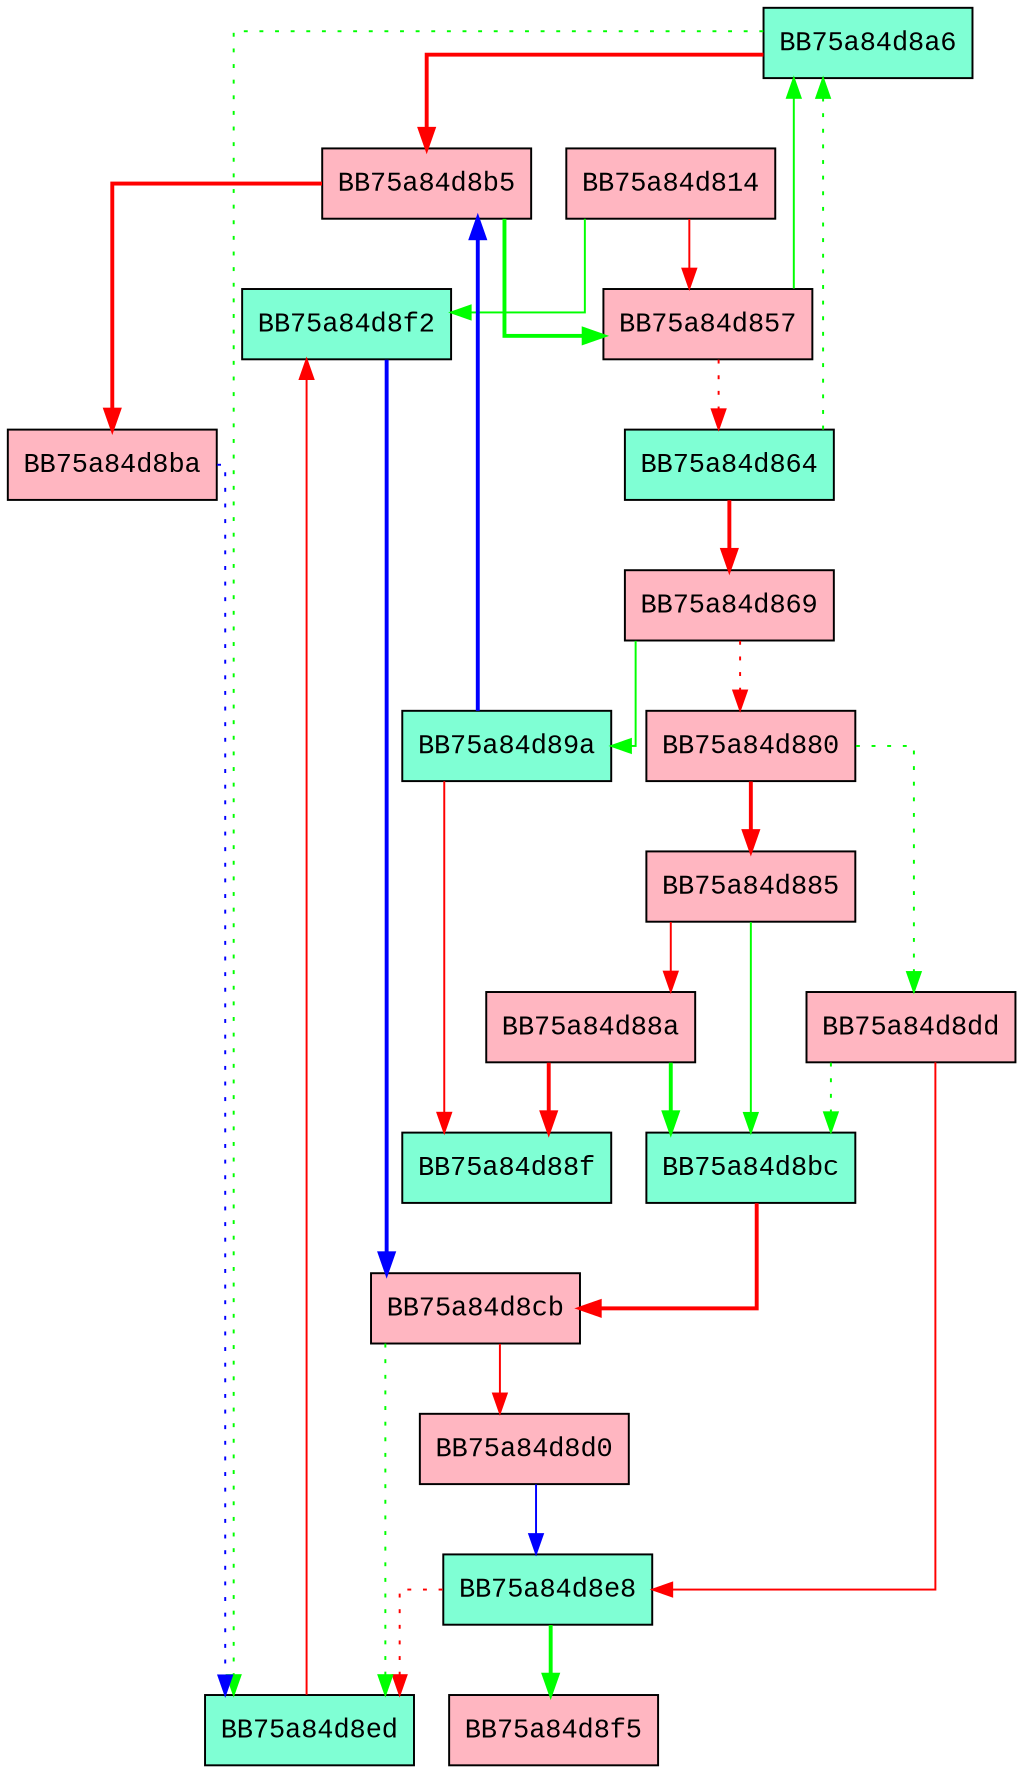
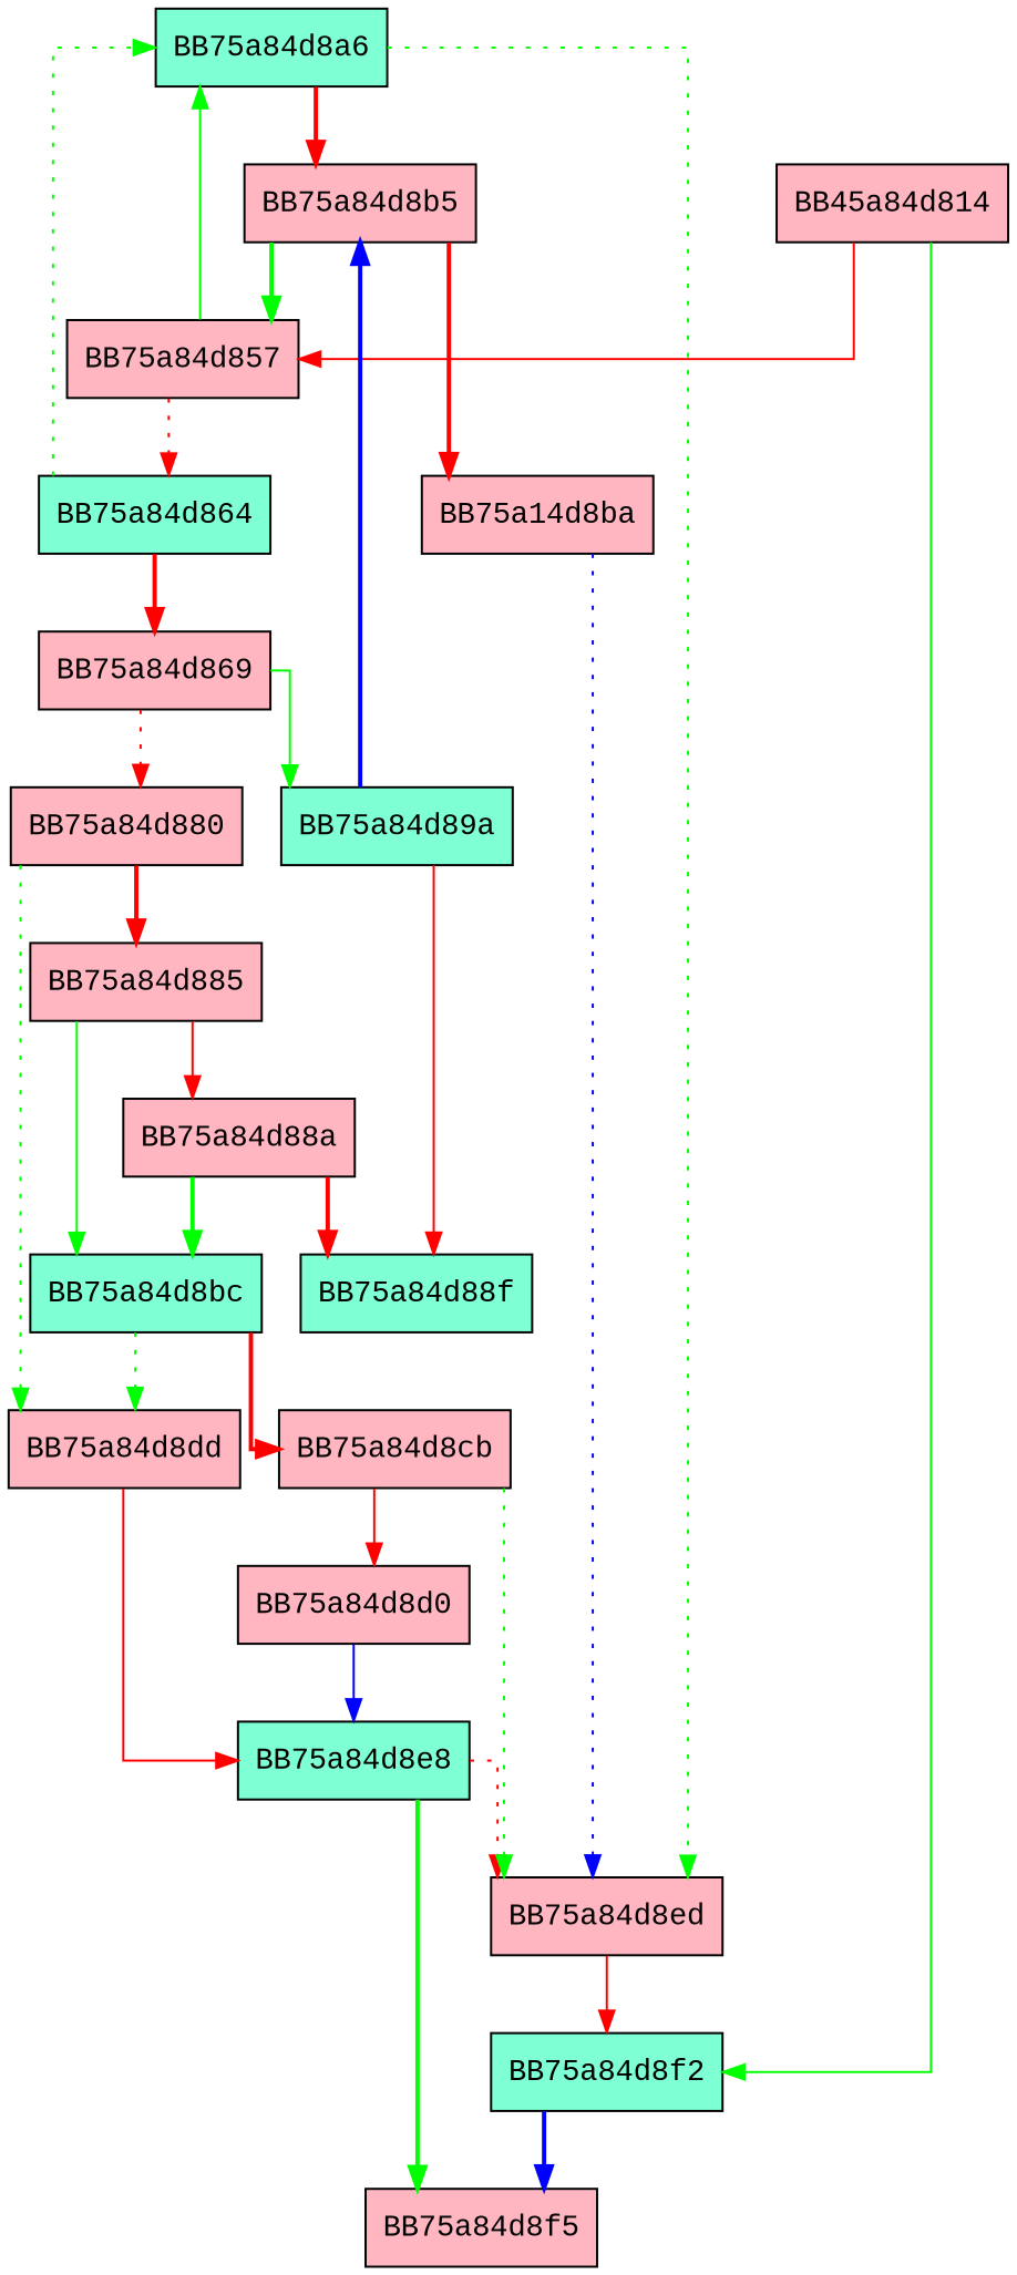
  digraph {
    fontname="Liberation Mono"
    splines=ortho
    node [fillcolor=lightpink fontname="Liberation Mono" shape=box style=filled]
    edge [color=red fontname="Liberation Mono" style=bold]
    BB75a84d8f2 [fillcolor=aquamarine]
-   BB75a84d814
+   BB75a84d814 [label=BB45a84d814]
    BB75a84d857
    BB75a84d8f5
    BB75a84d8a6 [fillcolor=aquamarine]
    BB75a84d864 [fillcolor=aquamarine]
    BB75a84d8b5
-   BB75a84d8ed [fillcolor=aquamarine]
+   BB75a84d8ed
    BB75a84d869
-   BB75a84d8ba
+   BB75a84d8ba [label=BB75a14d8ba]
    BB75a84d89a [fillcolor=aquamarine]
    BB75a84d880
    BB75a84d88f [fillcolor=aquamarine]
    BB75a84d8dd
    BB75a84d885
    BB75a84d8e8 [fillcolor=aquamarine]
    BB75a84d8bc [fillcolor=aquamarine]
    BB75a84d88a
    BB75a84d8cb
    BB75a84d8d0
-   BB75a84d8f2 -> BB75a84d8cb [color=blue]
+   BB75a84d8f2 -> BB75a84d8f5 [color=blue]
    BB75a84d814 -> BB75a84d8f2 [color=green style=solid]
    BB75a84d814 -> BB75a84d857 [style=solid]
    BB75a84d857 -> BB75a84d8a6 [color=green style=solid]
    BB75a84d857 -> BB75a84d864 [style=dotted]
    BB75a84d8a6 -> BB75a84d8b5
    BB75a84d8a6 -> BB75a84d8ed [color=green style=dotted]
    BB75a84d864 -> BB75a84d8a6 [color=green style=dotted]
    BB75a84d864 -> BB75a84d869
    BB75a84d8b5 -> BB75a84d857 [color=green]
    BB75a84d8b5 -> BB75a84d8ba
    BB75a84d8ed -> BB75a84d8f2 [style=solid]
    BB75a84d869 -> BB75a84d89a [color=green style=solid]
    BB75a84d869 -> BB75a84d880 [style=dotted]
    BB75a84d8ba -> BB75a84d8ed [color=blue style=dotted]
    BB75a84d89a -> BB75a84d8b5 [color=blue]
    BB75a84d89a -> BB75a84d88f [style=solid]
    BB75a84d880 -> BB75a84d8dd [color=green style=dotted]
    BB75a84d880 -> BB75a84d885
    BB75a84d8dd -> BB75a84d8e8 [style=solid]
    BB75a84d885 -> BB75a84d8bc [color=green style=solid]
    BB75a84d885 -> BB75a84d88a [style=solid]
    BB75a84d8e8 -> BB75a84d8f5 [color=green]
    BB75a84d8e8 -> BB75a84d8ed [style=dotted]
-   BB75a84d8dd -> BB75a84d8bc [color=green style=dotted]
+   BB75a84d8bc -> BB75a84d8dd [color=green style=dotted]
    BB75a84d8bc -> BB75a84d8cb
    BB75a84d88a -> BB75a84d88f
    BB75a84d88a -> BB75a84d8bc [color=green]
    BB75a84d8cb -> BB75a84d8ed [color=green style=dotted]
    BB75a84d8cb -> BB75a84d8d0 [style=solid]
    BB75a84d8d0 -> BB75a84d8e8 [color=blue style=solid]
  }
